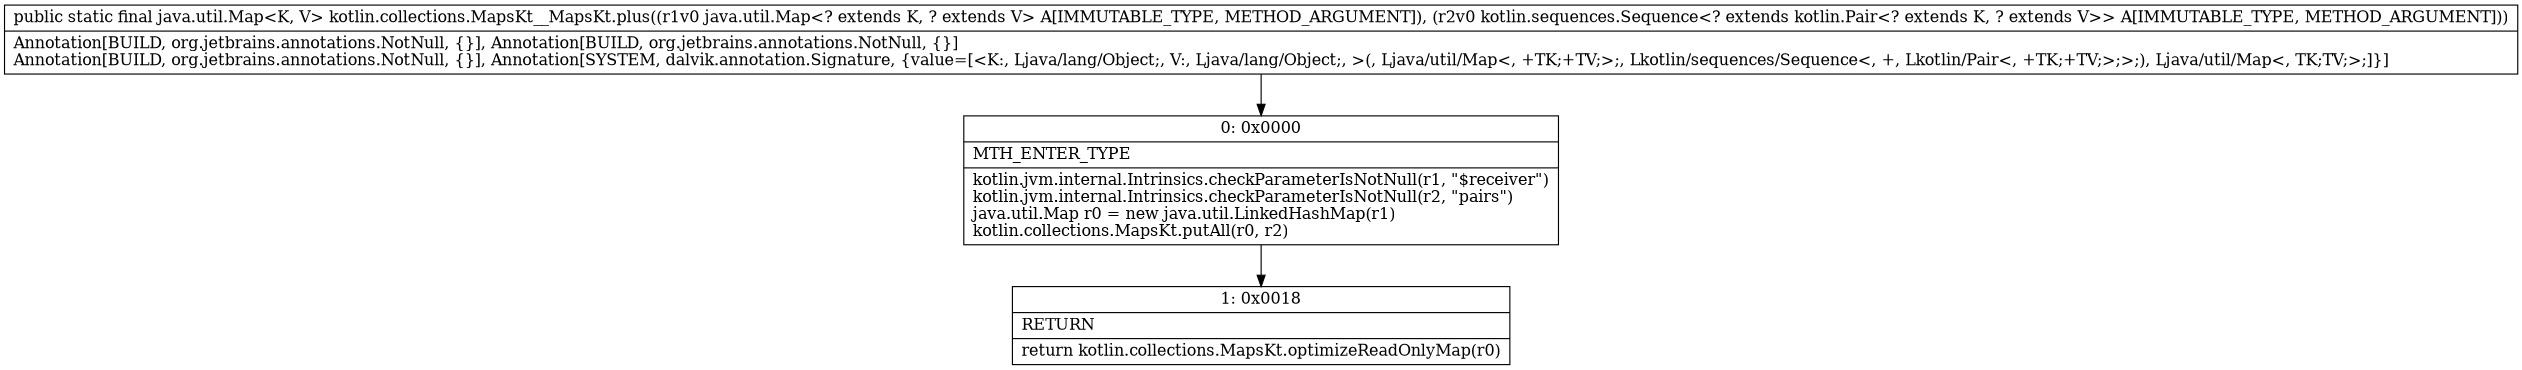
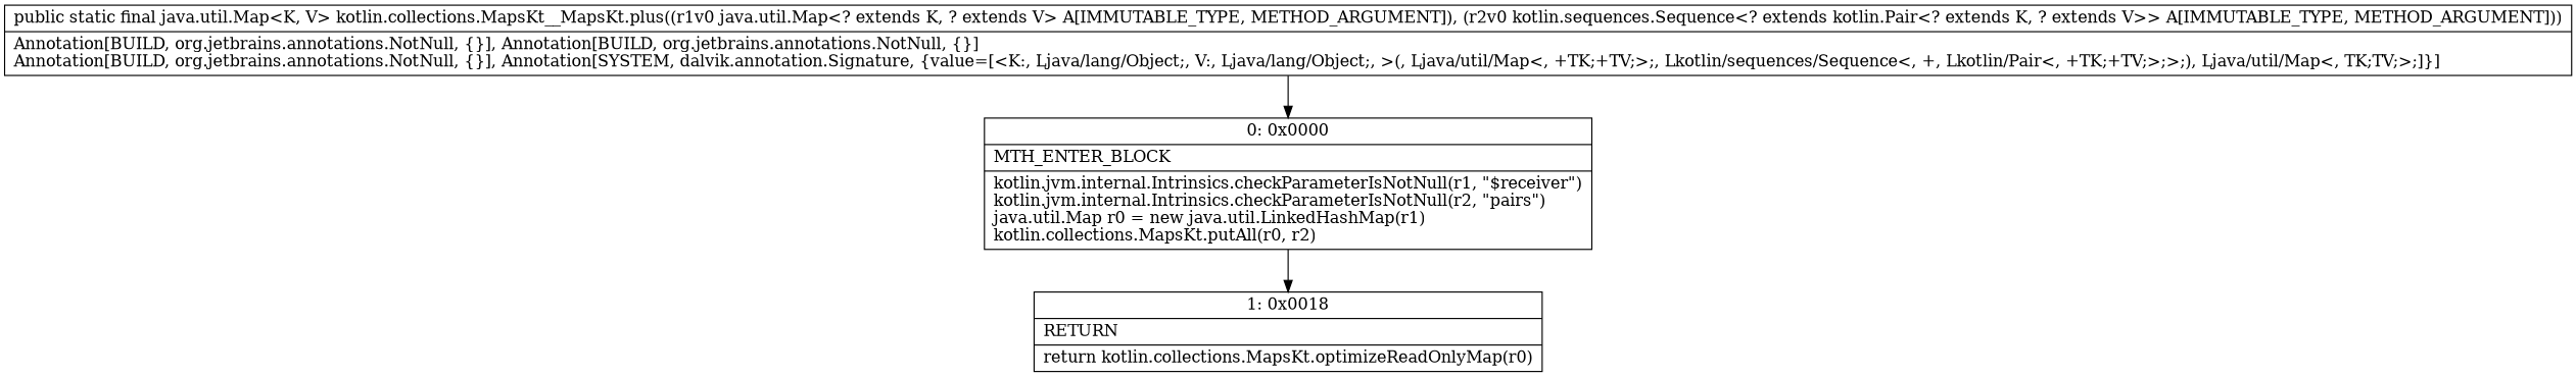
  digraph {
    node [shape=record]
-   n1 [label="{0\:\ 0x0000|MTH_ENTER_TYPE\l|kotlin.jvm.internal.Intrinsics.checkParameterIsNotNull(r1, \"$receiver\")\lkotlin.jvm.internal.Intrinsics.checkParameterIsNotNull(r2, \"pairs\")\ljava.util.Map r0 = new java.util.LinkedHashMap(r1)\lkotlin.collections.MapsKt.putAll(r0, r2)\l}"]
+   n1 [label="{0\:\ 0x0000|MTH_ENTER_BLOCK\l|kotlin.jvm.internal.Intrinsics.checkParameterIsNotNull(r1, \"$receiver\")\lkotlin.jvm.internal.Intrinsics.checkParameterIsNotNull(r2, \"pairs\")\ljava.util.Map r0 = new java.util.LinkedHashMap(r1)\lkotlin.collections.MapsKt.putAll(r0, r2)\l}"]
    n2 [label="{1\:\ 0x0018|RETURN\l|return kotlin.collections.MapsKt.optimizeReadOnlyMap(r0)\l}"]
    n3 [label="{public static final java.util.Map\<K, V\> kotlin.collections.MapsKt__MapsKt.plus((r1v0 java.util.Map\<? extends K, ? extends V\> A[IMMUTABLE_TYPE, METHOD_ARGUMENT]), (r2v0 kotlin.sequences.Sequence\<? extends kotlin.Pair\<? extends K, ? extends V\>\> A[IMMUTABLE_TYPE, METHOD_ARGUMENT]))  | Annotation[BUILD, org.jetbrains.annotations.NotNull, \{\}], Annotation[BUILD, org.jetbrains.annotations.NotNull, \{\}]\lAnnotation[BUILD, org.jetbrains.annotations.NotNull, \{\}], Annotation[SYSTEM, dalvik.annotation.Signature, \{value=[\<K:, Ljava\/lang\/Object;, V:, Ljava\/lang\/Object;, \>(, Ljava\/util\/Map\<, +TK;+TV;\>;, Lkotlin\/sequences\/Sequence\<, +, Lkotlin\/Pair\<, +TK;+TV;\>;\>;), Ljava\/util\/Map\<, TK;TV;\>;]\}]\l}"]
    n1 -> n2
    n3 -> n1
  }
